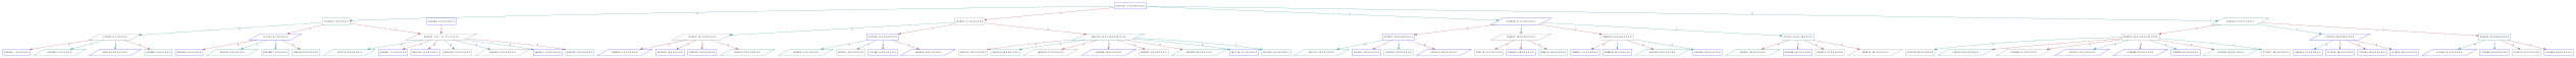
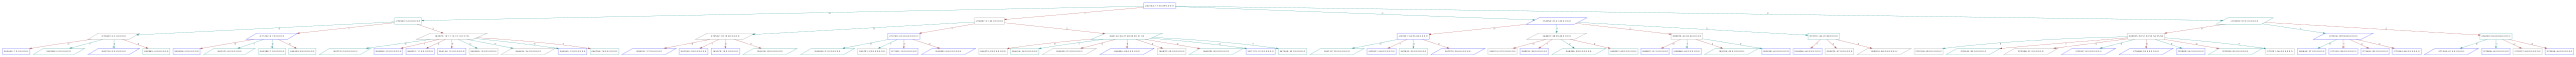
  digraph {
    fontname="Open Sans"
    node [color=blue fontname="Open Sans" shape=box]
    edge [color=brown fontname="Open Sans"]
    n1 [label="262144: 17 33 49 0 0 0 0"]
    n2 [color=teal label="272956: 5 9 0 0 0 0 0"]
    n3 [color=gray40 label="272807: 21 25 0 0 0 0 0"]
    n4 [label="272658: 37 41 45 0 0 0 0" shape=parallelogram]
    n5 [color=teal label="272509: 57 61 0 0 0 0 0" shape=parallelogram]
    n6 [color=gray40 label="273403: 2 3 4 0 0 0 0" shape=parallelogram]
    n7 [label="271232: 6 7 8 0 0 0 0" shape=parallelogram]
    n8 [color=gray40 label="263570: 10 11 12 13 14 15 16" shape=parallelogram]
    n9 [color=gray40 label="273552: 18 19 20 0 0 0 0" shape=parallelogram]
    n10 [label="273105: 22 23 24 0 0 0 0"]
    n11 [color=teal label="266124: 26 27 28 29 30 31 32" shape=parallelogram]
    n12 [label="267401: 34 35 36 0 0 0 0"]
    n13 [color=gray40 label="264847: 38 39 40 0 0 0 0" shape=parallelogram]
    n14 [color=gray40 label="268678: 42 43 44 0 0 0 0"]
    n15 [color=teal label="273701: 46 47 48 0 0 0 0"]
    n16 [color=gray40 label="269955: 50 51 52 53 54 55 56"]
    n17 [label="273254: 58 59 60 0 0 0 0" shape=parallelogram]
    n18 [color=teal label="262293: 62 63 64 0 0 0 0"]
    n19 [label="262442: 1 0 0 0 0 0 0"]
    n20 [color=teal label="262583: 2 0 0 0 0 0 0" shape=parallelogram]
    n21 [label="262724: 3 0 0 0 0 0 0" shape=parallelogram]
    n22 [color=teal label="262865: 4 0 0 0 0 0 0"]
    n23 [label="263006: 5 0 0 0 0 0 0"]
    n24 [color=teal label="263147: 6 0 0 0 0 0 0" shape=parallelogram]
    n25 [color=teal label="263288: 7 0 0 0 0 0 0"]
    n26 [color=teal label="263429: 8 0 0 0 0 0 0"]
    n27 [color=teal label="263719: 9 0 0 0 0 0 0" shape=parallelogram]
    n28 [label="263860: 10 0 0 0 0 0 0"]
    n29 [label="264001: 11 0 0 0 0 0 0"]
    n30 [label="264142: 12 0 0 0 0 0 0"]
    n31 [color=gray40 label="264283: 13 0 0 0 0 0 0"]
    n32 [color=gray40 label="264424: 14 0 0 0 0 0 0" shape=parallelogram]
    n33 [label="264565: 15 0 0 0 0 0 0"]
    n34 [color=teal label="264706: 16 0 0 0 0 0 0"]
    n35 [label="269532: 17 0 0 0 0 0 0" shape=parallelogram]
    n36 [label="267550: 18 0 0 0 0 0 0"]
    n37 [label="265278: 19 0 0 0 0 0 0"]
    n38 [color=teal label="265419: 20 0 0 0 0 0 0" shape=parallelogram]
    n39 [color=teal label="265560: 21 0 0 0 0 0 0" shape=parallelogram]
    n40 [color=gray40 label="265701: 22 0 0 0 0 0 0"]
    n41 [label="271381: 23 0 0 0 0 0 0"]
    n42 [label="265983: 24 0 0 0 0 0 0" shape=parallelogram]
    n43 [color=gray40 label="266273: 25 0 0 0 0 0 0"]
    n44 [color=teal label="266414: 26 0 0 0 0 0 0"]
    n45 [color=gray40 label="266555: 27 0 0 0 0 0 0" shape=parallelogram]
    n46 [label="266696: 28 0 0 0 0 0 0" shape=parallelogram]
    n47 [color=gray40 label="266837: 29 0 0 0 0 0 0"]
    n48 [color=teal label="266978: 30 0 0 0 0 0 0" shape=parallelogram]
    n49 [label="267119: 31 0 0 0 0 0 0"]
    n50 [color=teal label="267260: 32 0 0 0 0 0 0"]
    n51 [color=teal label="265137: 33 0 0 0 0 0 0" shape=parallelogram]
    n52 [label="267691: 34 0 0 0 0 0 0"]
    n53 [color=teal label="267832: 35 0 0 0 0 0 0"]
    n54 [label="267973: 36 0 0 0 0 0 0" shape=parallelogram]
    n55 [color=gray40 label="268114: 37 0 0 0 0 0 0"]
    n56 [label="268255: 38 0 0 0 0 0 0"]
+   n57 [color=teal label="268396: 39 0 0 0 0 0 0" shape=parallelogram]
    n58 [color=teal label="268537: 40 0 0 0 0 0 0"]
    n59 [label="268827: 41 0 0 0 0 0 0"]
    n60 [label="268968: 42 0 0 0 0 0 0"]
    n61 [color=teal label="269109: 43 0 0 0 0 0 0" shape=parallelogram]
    n62 [label="269250: 44 0 0 0 0 0 0"]
-   n63 [color=teal label="269391: 45 0 0 0 0 0 0" shape=parallelogram]
    n64 [label="264996: 46 0 0 0 0 0 0"]
    n65 [color=gray40 label="269673: 47 0 0 0 0 0 0"]
    n66 [color=gray40 label="269814: 48 0 0 0 0 0 0" shape=parallelogram]
    n67 [color=gray40 label="270104: 49 0 0 0 0 0 0"]
    n68 [color=teal label="270245: 50 0 0 0 0 0 0" shape=parallelogram]
    n69 [color=gray40 label="270386: 51 0 0 0 0 0 0" shape=parallelogram]
    n70 [label="270527: 52 0 0 0 0 0 0" shape=parallelogram]
    n71 [label="270668: 53 0 0 0 0 0 0" shape=parallelogram]
    n72 [label="270809: 54 0 0 0 0 0 0"]
    n73 [color=teal label="270950: 55 0 0 0 0 0 0" shape=parallelogram]
    n74 [color=gray40 label="271091: 56 0 0 0 0 0 0"]
    n75 [label="265842: 57 0 0 0 0 0 0"]
    n76 [label="271522: 58 0 0 0 0 0 0"]
    n77 [label="271663: 59 0 0 0 0 0 0"]
    n78 [label="271804: 60 0 0 0 0 0 0"]
    n79 [label="271945: 61 0 0 0 0 0 0" shape=parallelogram]
    n80 [label="272086: 62 0 0 0 0 0 0"]
    n81 [color=gray40 label="272227: 63 0 0 0 0 0 0"]
    n82 [label="272368: 64 0 0 0 0 0 0"]
    n1 -> n2 [color=teal label=0]
    n1 -> n3 [label=1]
    n1 -> n4 [color=teal label=2]
    n1 -> n5 [color=teal label=3]
    n2 -> n6 [color=teal label=0]
    n2 -> n7 [label=1]
    n2 -> n8 [label=2]
    n3 -> n9 [color=teal label=0]
    n3 -> n10 [label=1]
    n3 -> n11 [label=2]
    n4 -> n12 [label=0]
    n4 -> n13 [color=teal label=1]
    n4 -> n14 [label=2]
    n4 -> n15 [color=teal label=3]
    n5 -> n16 [label=0]
    n5 -> n17 [color=teal label=1]
    n5 -> n18 [label=2]
    n6 -> n19 [label=0]
    n6 -> n20 [color=teal label=1]
    n6 -> n21 [color=teal label=2]
    n6 -> n22 [label=3]
    n7 -> n23 [label=0]
    n7 -> n24 [color=teal label=1]
    n7 -> n25 [color=teal label=2]
    n7 -> n26 [label=3]
    n8 -> n27 [color=teal label=0]
-   n28 -> n8 [label=1]
+   n8 -> n28 [label=1]
    n8 -> n29 [label=2]
    n8 -> n30 [label=3]
    n8 -> n31 [color=teal label=4]
    n8 -> n32 [color=teal label=5]
    n8 -> n33 [color=teal label=6]
    n8 -> n34 [label=7]
    n9 -> n35 [label=0]
    n9 -> n36 [label=1]
    n9 -> n37 [label=2]
    n9 -> n38 [label=3]
    n10 -> n39 [color=teal label=0]
    n10 -> n40 [color=teal label=1]
    n10 -> n41 [label=2]
    n10 -> n42 [label=3]
    n11 -> n43 [label=0]
    n11 -> n44 [color=teal label=1]
    n11 -> n45 [label=2]
    n11 -> n46 [label=3]
    n11 -> n47 [label=4]
    n11 -> n48 [label=5]
    n11 -> n49 [color=teal label=6]
    n11 -> n50 [color=teal label=7]
    n12 -> n51 [color=teal label=0]
    n12 -> n52 [label=1]
    n12 -> n53 [color=teal label=2]
    n12 -> n54 [label=3]
    n13 -> n55 [label=0]
    n13 -> n56 [label=1]
+   n13 -> n57 [color=teal label=2]
    n13 -> n58 [label=3]
    n14 -> n59 [label=0]
    n14 -> n60 [color=teal label=1]
    n14 -> n61 [label=2]
    n14 -> n62 [color=teal label=3]
-   n15 -> n63 [label=0]
    n15 -> n64 [label=1]
    n15 -> n65 [label=2]
    n15 -> n66 [label=3]
    n16 -> n67 [color=teal label=0]
    n16 -> n68 [label=1]
    n16 -> n69 [label=2]
    n16 -> n70 [color=teal label=3]
    n16 -> n71 [label=4]
    n16 -> n72 [color=teal label=5]
    n16 -> n73 [label=6]
    n16 -> n74 [color=teal label=7]
    n17 -> n75 [color=teal label=0]
    n17 -> n76 [label=1]
    n17 -> n77 [label=2]
    n17 -> n78 [label=3]
    n18 -> n79 [color=teal label=0]
    n18 -> n80 [color=teal label=1]
    n18 -> n81 [label=2]
    n18 -> n82 [label=3]
  }
